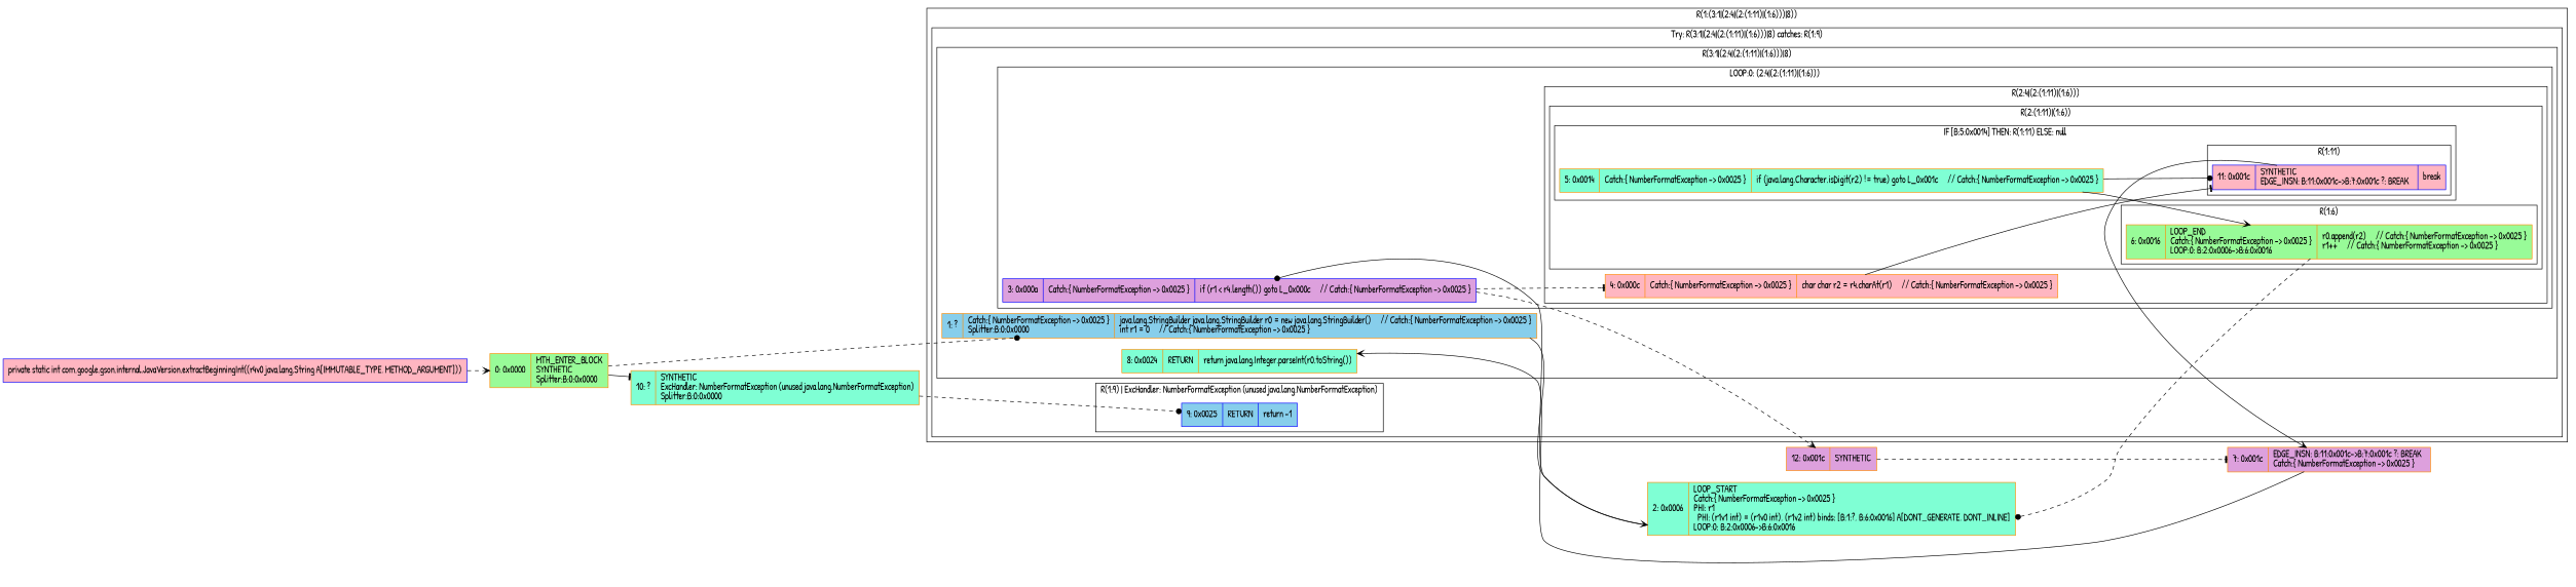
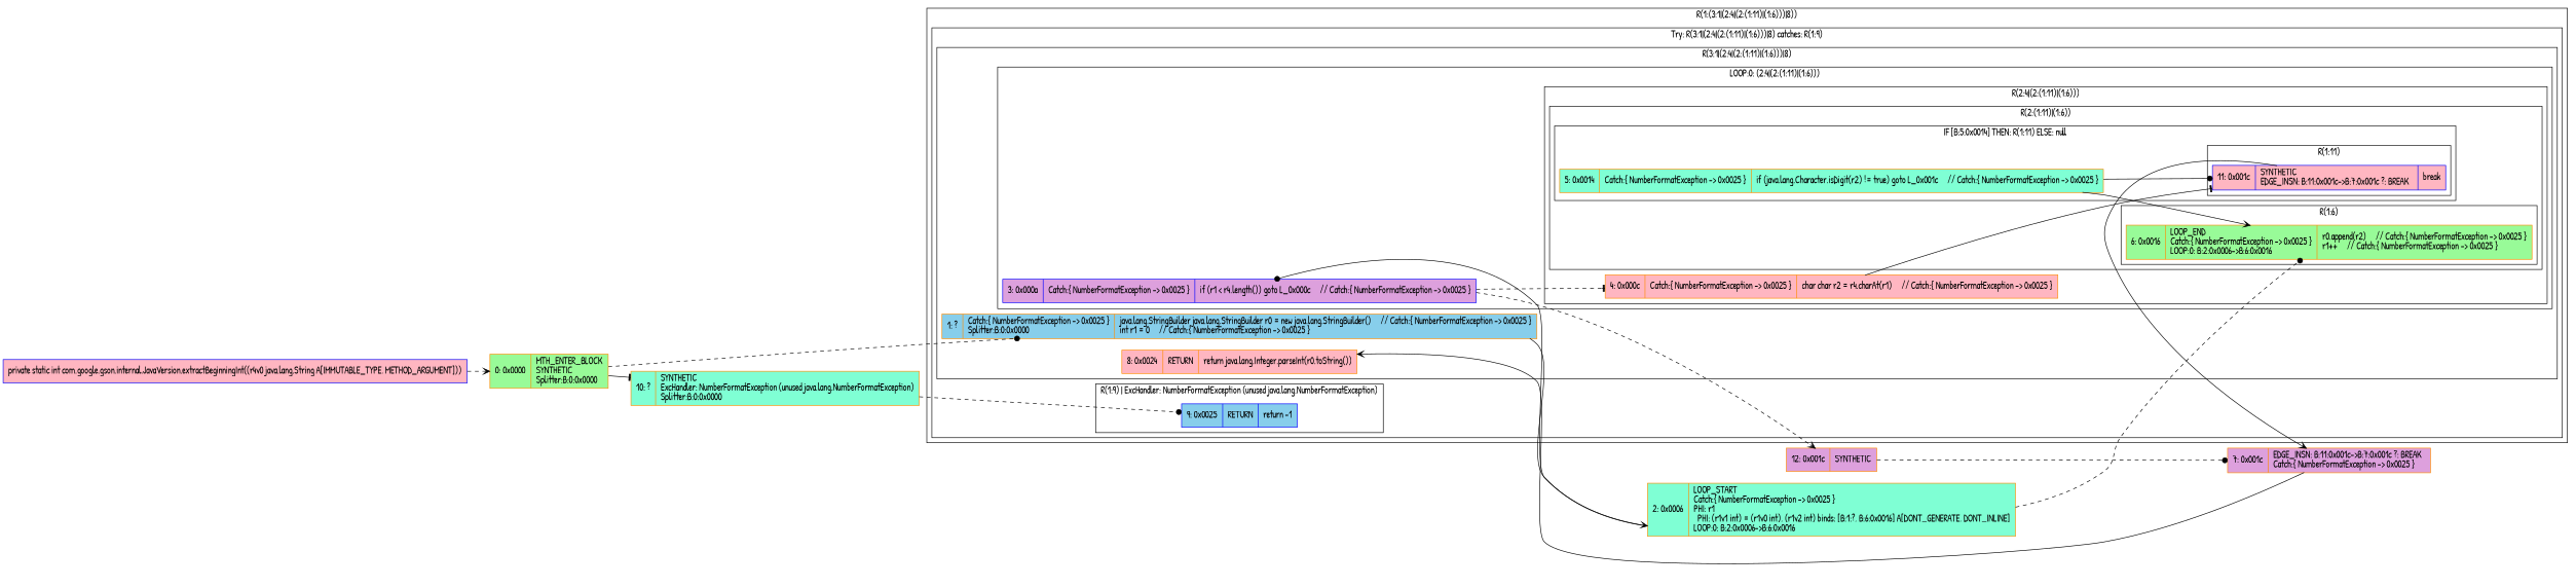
  digraph {
    fontname="Patrick Hand"
    rankdir=LR
    node [color=darkorange fillcolor=lightpink fontname="Patrick Hand" shape=record style=filled]
    edge [arrowhead=vee fontname="Patrick Hand" style=solid]
    n1 [color=blue label="{11\:\ 0x001c|SYNTHETIC\lEDGE_INSN: B:11:0x001c\-\>B:7:0x001c ?: BREAK  \l|break\l}"]
    n2 [fillcolor=aquamarine label="{5\:\ 0x0014|Catch:\{ NumberFormatException \-\> 0x0025 \}\l|if (java.lang.Character.isDigit(r2) != true) goto L_0x001c     \/\/ Catch:\{ NumberFormatException \-\> 0x0025 \}\l}"]
    n3 [fillcolor=palegreen label="{6\:\ 0x0016|LOOP_END\lCatch:\{ NumberFormatException \-\> 0x0025 \}\lLOOP:0: B:2:0x0006\-\>B:6:0x0016\l|r0.append(r2)     \/\/ Catch:\{ NumberFormatException \-\> 0x0025 \}\lr1++     \/\/ Catch:\{ NumberFormatException \-\> 0x0025 \}\l}"]
    n4 [label="{4\:\ 0x000c|Catch:\{ NumberFormatException \-\> 0x0025 \}\l|char char r2 = r4.charAt(r1)     \/\/ Catch:\{ NumberFormatException \-\> 0x0025 \}\l}"]
    n5 [color=blue fillcolor=plum label="{3\:\ 0x000a|Catch:\{ NumberFormatException \-\> 0x0025 \}\l|if (r1 \< r4.length()) goto L_0x000c     \/\/ Catch:\{ NumberFormatException \-\> 0x0025 \}\l}"]
    n6 [fillcolor=skyblue label="{1\:\ ?|Catch:\{ NumberFormatException \-\> 0x0025 \}\lSplitter:B:0:0x0000\l|java.lang.StringBuilder java.lang.StringBuilder r0 = new java.lang.StringBuilder()     \/\/ Catch:\{ NumberFormatException \-\> 0x0025 \}\lint r1 = 0     \/\/ Catch:\{ NumberFormatException \-\> 0x0025 \}\l}"]
-   n7 [fillcolor=aquamarine label="{8\:\ 0x0024|RETURN\l|return java.lang.Integer.parseInt(r0.toString())\l}"]
+   n7 [label="{8\:\ 0x0024|RETURN\l|return java.lang.Integer.parseInt(r0.toString())\l}"]
    n8 [color=blue fillcolor=skyblue label="{9\:\ 0x0025|RETURN\l|return \-1\l}"]
    n9 [fillcolor=plum label="{7\:\ 0x001c|EDGE_INSN: B:11:0x001c\-\>B:7:0x001c ?: BREAK  \lCatch:\{ NumberFormatException \-\> 0x0025 \}\l}"]
    n10 [fillcolor=aquamarine label="{2\:\ 0x0006|LOOP_START\lCatch:\{ NumberFormatException \-\> 0x0025 \}\lPHI: r1 \l  PHI: (r1v1 int) = (r1v0 int), (r1v2 int) binds: [B:1:?, B:6:0x0016] A[DONT_GENERATE, DONT_INLINE]\lLOOP:0: B:2:0x0006\-\>B:6:0x0016\l}"]
    n11 [fillcolor=plum label="{12\:\ 0x001c|SYNTHETIC\l}"]
    n12 [fillcolor=palegreen label="{0\:\ 0x0000|MTH_ENTER_BLOCK\lSYNTHETIC\lSplitter:B:0:0x0000\l}"]
    n13 [fillcolor=aquamarine label="{10\:\ ?|SYNTHETIC\lExcHandler: NumberFormatException (unused java.lang.NumberFormatException)\lSplitter:B:0:0x0000\l}"]
    n14 [color=blue label="{private static int com.google.gson.internal.JavaVersion.extractBeginningInt((r4v0 java.lang.String A[IMMUTABLE_TYPE, METHOD_ARGUMENT])) }"]
    subgraph cluster_1 {
      label="R(1:(3:1|(2:4|(2:(1:11)|(1:6)))|8))"
      subgraph cluster_2 {
        label="Try: R(3:1|(2:4|(2:(1:11)|(1:6)))|8) catches: R(1:9)"
        subgraph cluster_3 {
          label="R(3:1|(2:4|(2:(1:11)|(1:6)))|8)"
          n6
          n7
          subgraph cluster_4 {
            label="LOOP:0: (2:4|(2:(1:11)|(1:6)))"
            n5
            subgraph cluster_5 {
              label="R(2:4|(2:(1:11)|(1:6)))"
              n4
              subgraph cluster_6 {
                label="R(2:(1:11)|(1:6))"
                subgraph cluster_7 {
                  label="IF [B:5:0x0014] THEN: R(1:11) ELSE: null"
                  n2
                  subgraph cluster_8 {
                    label="R(1:11)"
                    n1
                  }
                }
                subgraph cluster_9 {
                  label="R(1:6)"
                  n3
                }
              }
            }
          }
        }
        subgraph cluster_10 {
          label="R(1:9) | ExcHandler: NumberFormatException (unused java.lang.NumberFormatException)\l"
          n8
        }
      }
    }
    subgraph cluster_11 {
      label="R(1:9) | ExcHandler: NumberFormatException (unused java.lang.NumberFormatException)\l"
    }
    n1 -> n9
    n2 -> n1 [arrowhead=dot]
    n2 -> n3
-   n3 -> n10 [arrowhead=dot style=dashed]
+   n10 -> n3 [arrowhead=dot style=dashed]
    n4 -> n1 [arrowhead=tee]
    n5 -> n4 [arrowhead=tee style=dashed]
    n5 -> n11 [style=dashed]
    n6 -> n10
    n9 -> n7
    n10 -> n5 [arrowhead=dot]
-   n11 -> n9 [arrowhead=tee style=dashed]
+   n11 -> n9 [arrowhead=dot style=dashed]
    n12 -> n6 [arrowhead=dot style=dashed]
    n12 -> n13 [arrowhead=tee]
    n13 -> n8 [arrowhead=dot style=dashed]
    n14 -> n12 [style=dashed]
  }
